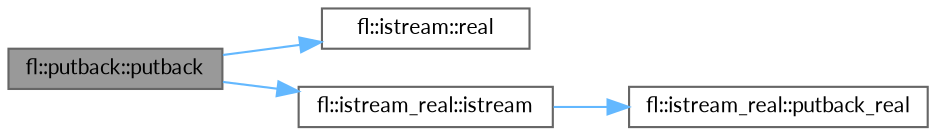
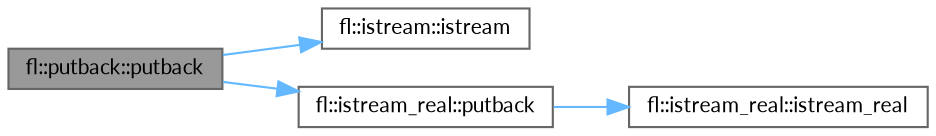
  digraph {
    fontname=Lato
    rankdir=LR
    node [color=grey40 fillcolor=white fontname=Lato fontsize=10 shape=box style=filled]
    edge [color=steelblue1 fontname=Lato fontsize=10 labelfontname=Helvetica labelfontsize=10 style=solid]
    n1 [color=gray40 fillcolor=grey60 fontcolor=black height=0.2 label="fl::putback::putback" width=0.4]
-   n2 [height=0.2 label="fl::istream::real" width=0.4]
-   n3 [height=0.2 label="fl::istream_real::istream" width=0.4]
-   n4 [height=0.2 label="fl::istream_real::putback_real" width=0.4]
+   n2 [height=0.2 label="fl::istream::istream" width=0.4]
+   n3 [height=0.2 label="fl::istream_real::putback" width=0.4]
+   n4 [height=0.2 label="fl::istream_real::istream_real" width=0.4]
    n1 -> n2
    n1 -> n3
    n3 -> n4
  }
